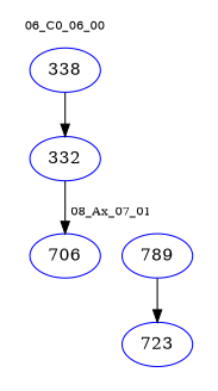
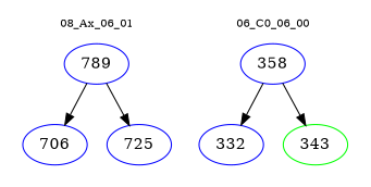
  digraph {
    node [color=blue]
    edge [color=black]
    n1 [label=789]
    n2 [label=706]
-   n3 [label=723]
-   n4 [label=338]
+   n3 [label=725]
+   n4 [label=358]
    n5 [label=332]
+   n6 [color=green label=343]
    subgraph cluster_1 {
      color=white
      fontsize=10
-     label="08_Ax_07_01"
+     label="08_Ax_06_01"
      n1
      n2
      n3
    }
    subgraph cluster_2 {
      color=white
      fontsize=10
      label="06_C0_06_00"
      n4
      n5
+     n6
    }
-   n5 -> n2
+   n1 -> n2
    n1 -> n3
    n4 -> n5
+   n4 -> n6
  }
